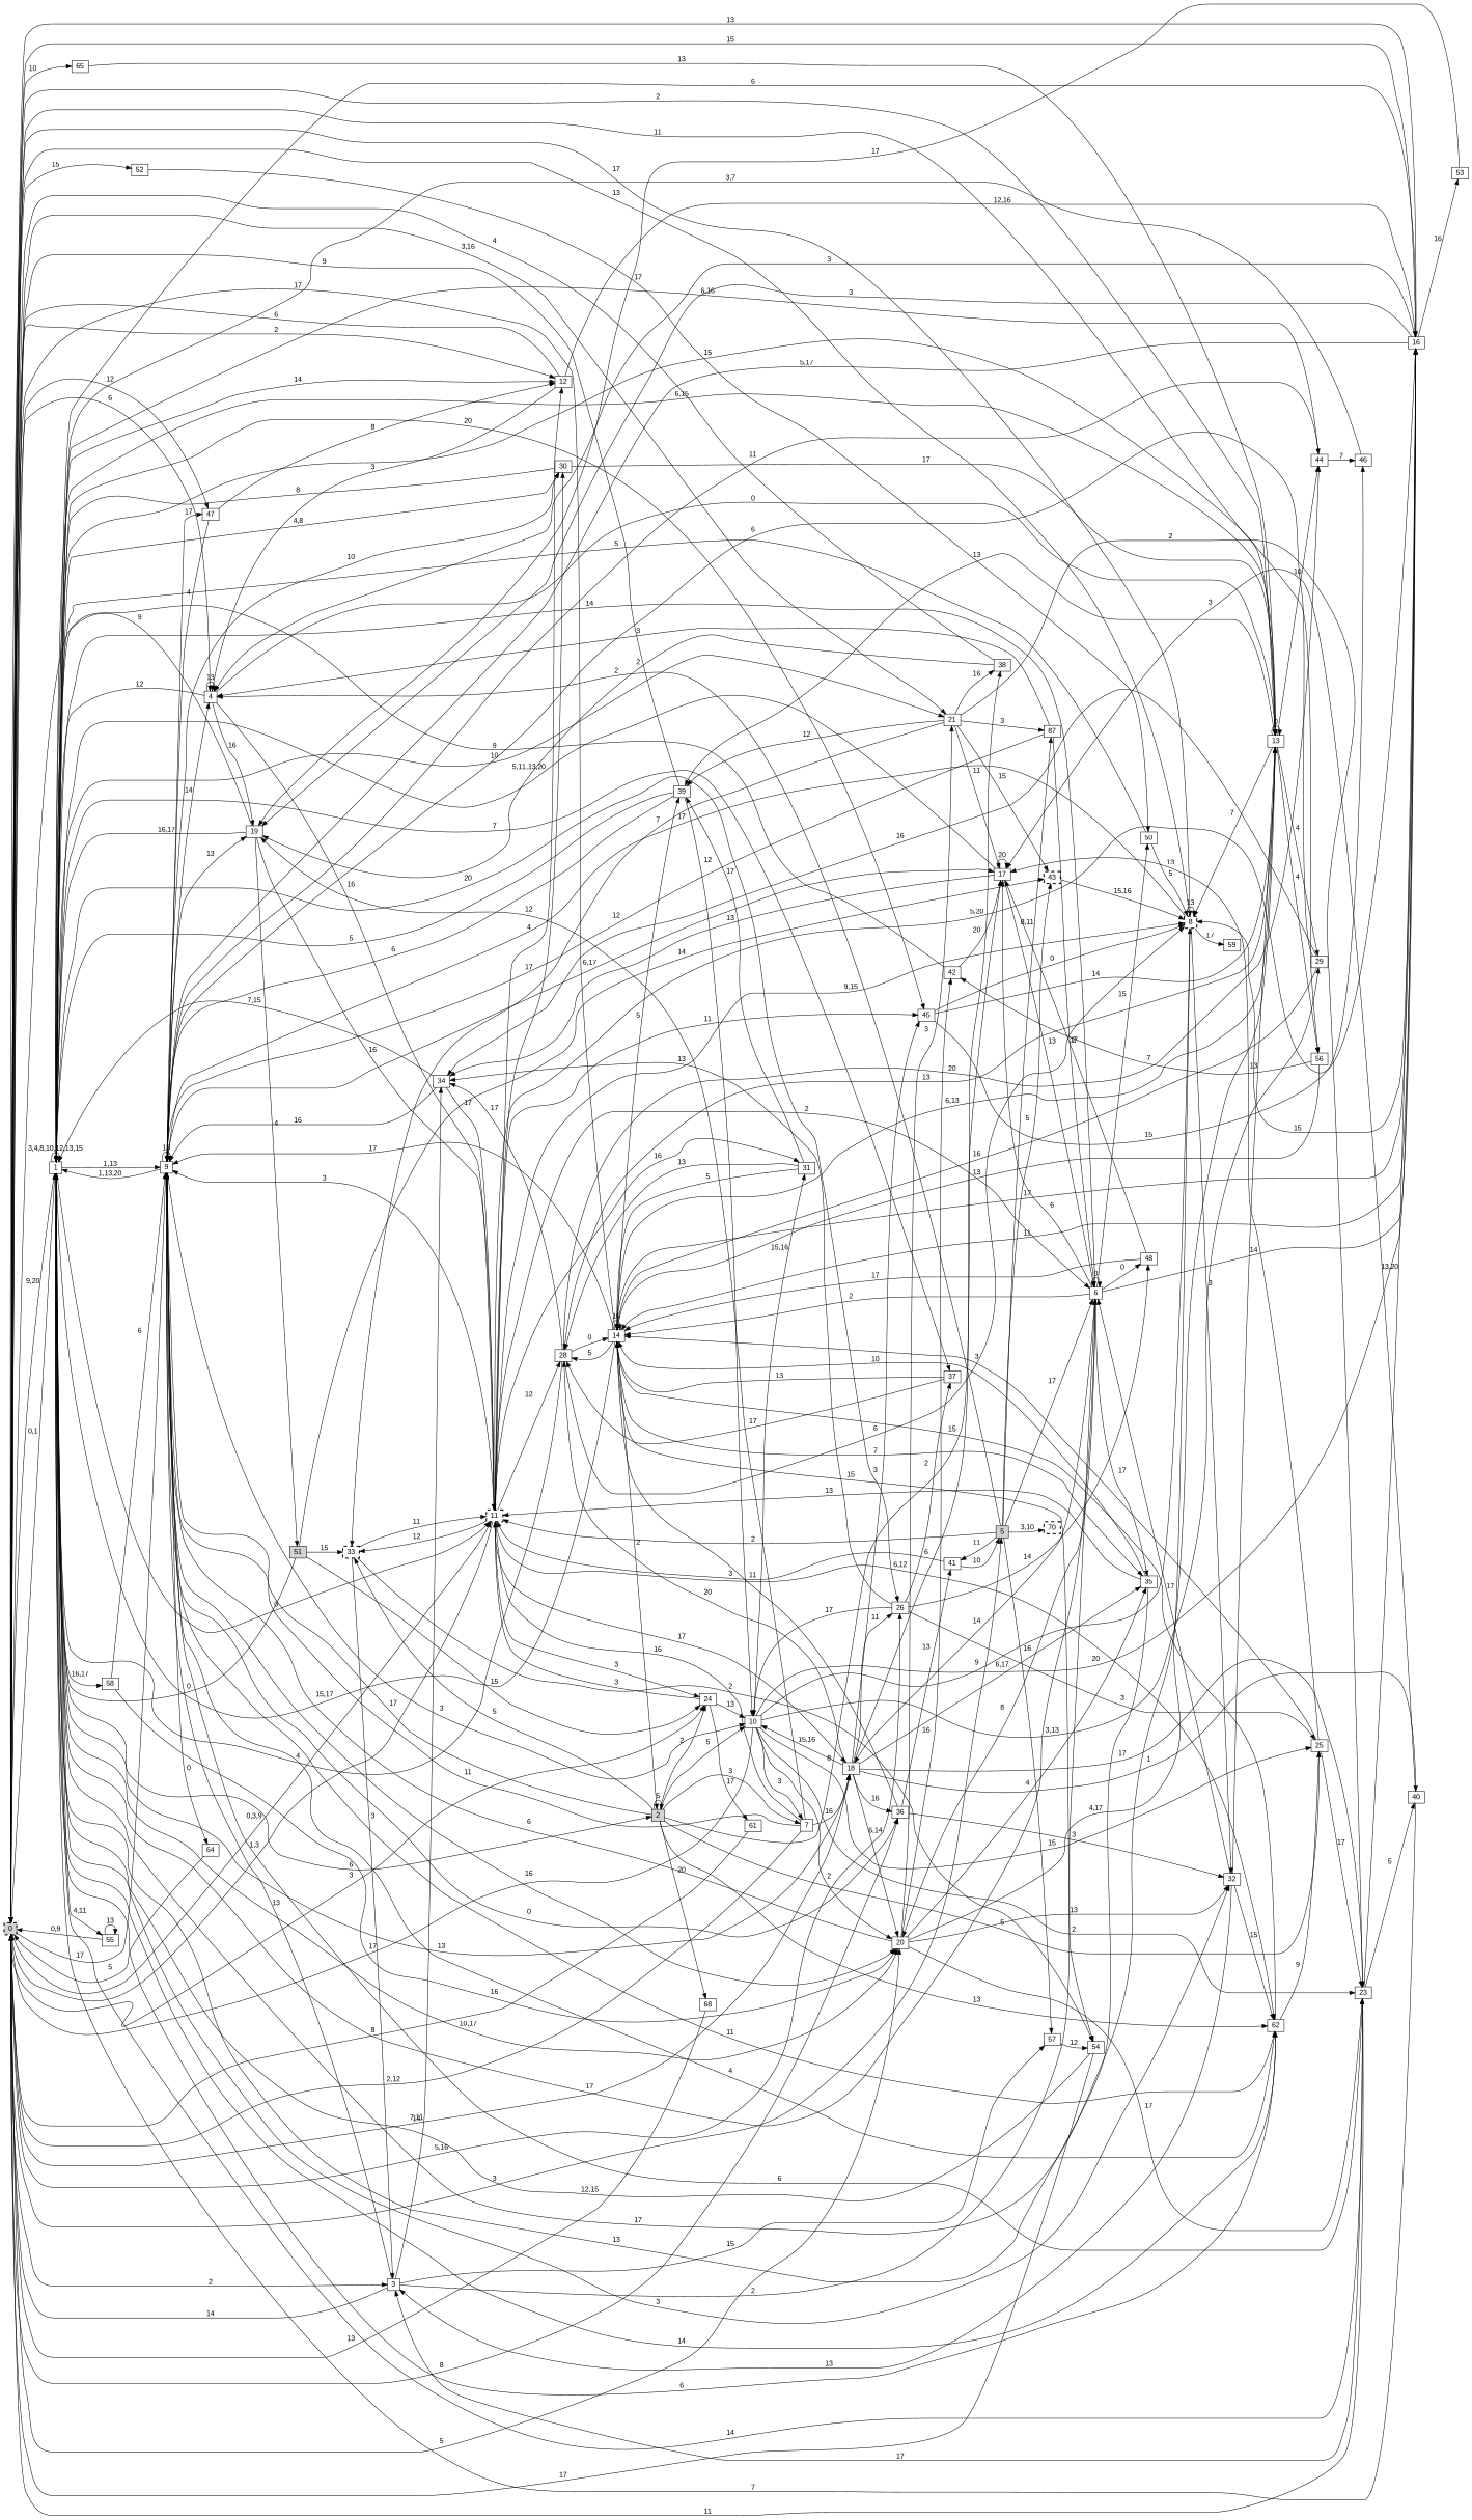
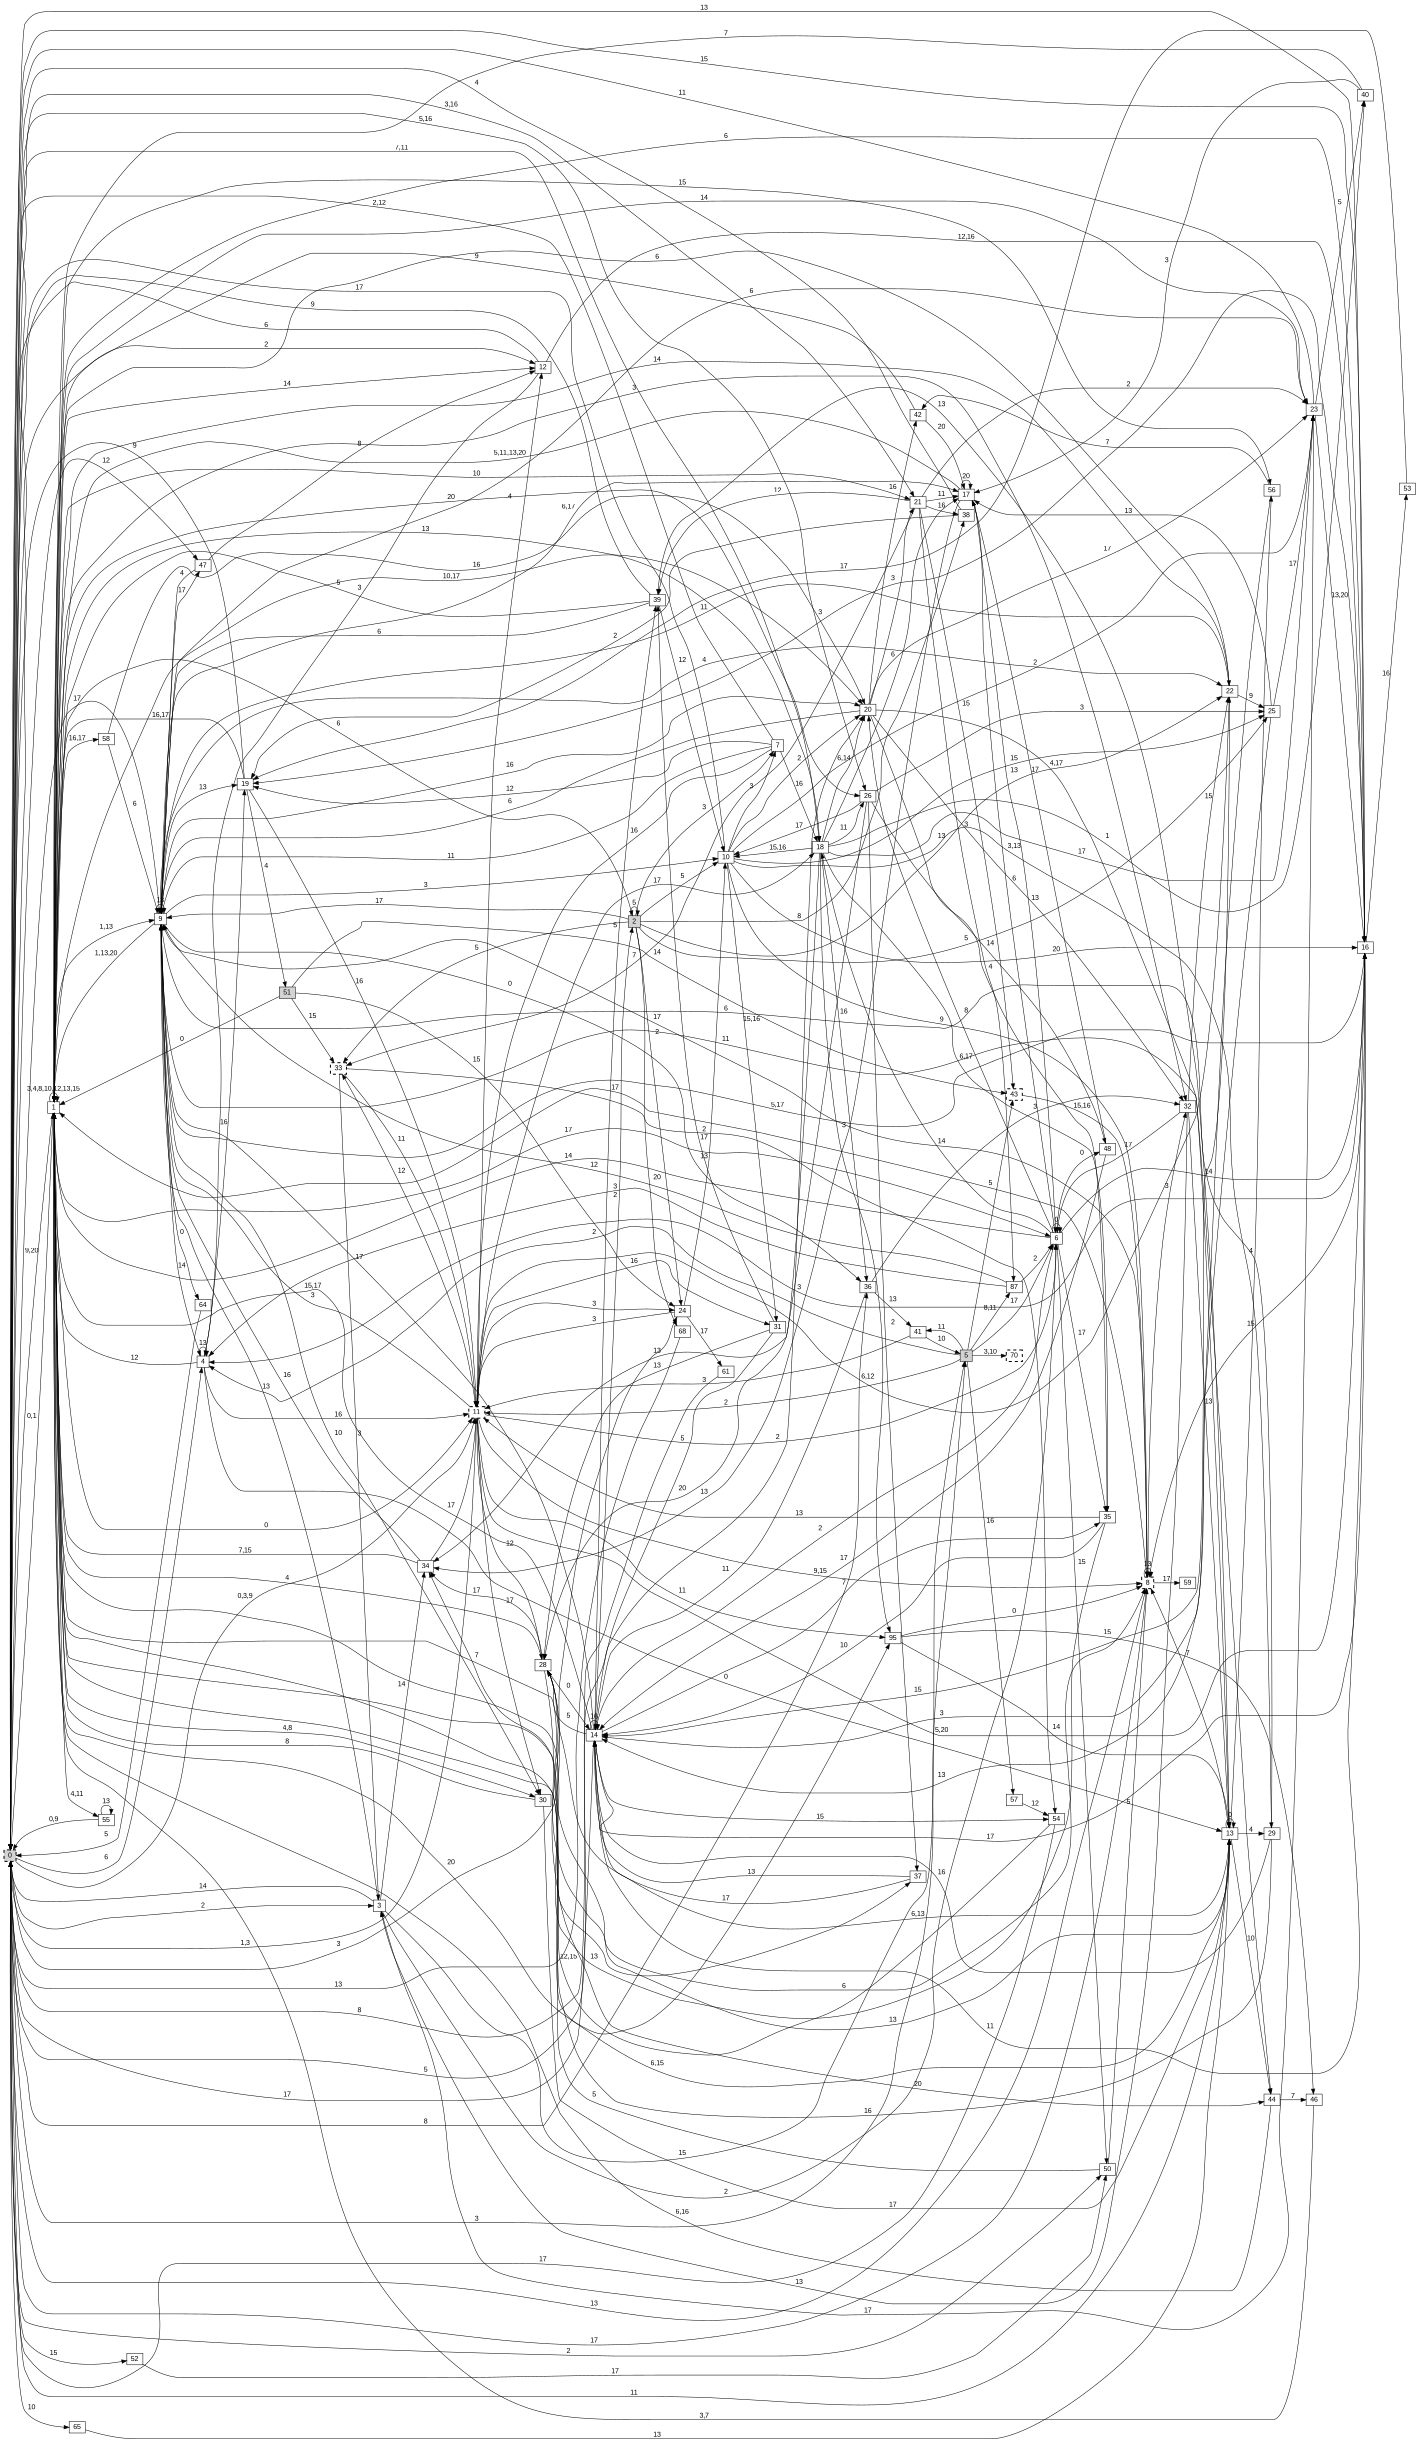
  digraph {
    rankdir=LR
    node [fontname=Arial shape=box]
    edge [fontname=Arial]
    n1 [height=0.1 label=0 style="filled,bold,dashed" width=0.1]
    n2 [height=0.1 label=1 width=0.1]
    n3 [height=0.1 label=3 width=0.1]
    n4 [height=0.1 label=4 width=0.1]
    n5 [height=0.1 label=5 style=filled width=0.1]
    n6 [height=0.1 label=8 style="bold,dashed" width=0.1]
    n7 [height=0.1 label=9 width=0.1]
    n8 [height=0.1 label=11 style="bold,dashed" width=0.1]
    n9 [height=0.1 label=12 width=0.1]
    n10 [height=0.1 label=13 width=0.1]
    n11 [height=0.1 label=16 width=0.1]
    n12 [height=0.1 label=18 width=0.1]
    n13 [height=0.1 label=20 width=0.1]
    n14 [height=0.1 label=21 width=0.1]
    n15 [height=0.1 label=24 width=0.1]
    n16 [height=0.1 label=26 width=0.1]
    n17 [height=0.1 label=36 width=0.1]
    n18 [height=0.1 label=47 width=0.1]
    n19 [height=0.1 label=52 width=0.1]
    n20 [height=0.1 label=65 width=0.1]
    n21 [height=0.1 label=2 style=filled width=0.1]
    n22 [height=0.1 label=6 width=0.1]
-   n23 [height=0.1 label=62 width=0.1]
+   n23 [height=0.1 label=22 width=0.1]
    n24 [height=0.1 label=30 width=0.1]
    n25 [height=0.1 label=32 width=0.1]
    n26 [height=0.1 label=37 width=0.1]
-   n27 [height=0.1 label=45 width=0.1]
+   n27 [height=0.1 label=95 width=0.1]
    n28 [height=0.1 label=55 width=0.1]
    n29 [height=0.1 label=56 width=0.1]
    n30 [height=0.1 label=58 width=0.1]
    n31 [height=0.1 label=34 width=0.1]
    n32 [height=0.1 label=19 width=0.1]
    n33 [height=0.1 label=87 width=0.1]
    n34 [height=0.1 label=41 width=0.1]
    n35 [height=0.1 label=43 style="bold,dashed" width=0.1]
    n36 [height=0.1 label=57 width=0.1]
    n37 [height=0.1 label=70 style="bold,dashed" width=0.1]
    n38 [height=0.1 label=59 width=0.1]
    n39 [height=0.1 label=10 width=0.1]
    n40 [height=0.1 label=17 width=0.1]
    n41 [height=0.1 label=23 width=0.1]
    n42 [height=0.1 label=44 width=0.1]
    n43 [height=0.1 label=64 width=0.1]
    n44 [height=0.1 label=33 style="bold,dashed" width=0.1]
    n45 [height=0.1 label=31 width=0.1]
    n46 [height=0.1 label=28 width=0.1]
    n47 [height=0.1 label=14 width=0.1]
    n48 [height=0.1 label=29 width=0.1]
    n49 [height=0.1 label=39 width=0.1]
    n50 [height=0.1 label=53 width=0.1]
    n51 [height=0.1 label=35 width=0.1]
    n52 [height=0.1 label=40 width=0.1]
    n53 [height=0.1 label=42 width=0.1]
    n54 [height=0.1 label=38 width=0.1]
    n55 [height=0.1 label=61 width=0.1]
    n56 [height=0.1 label=25 width=0.1]
    n57 [height=0.1 label=48 width=0.1]
    n58 [height=0.1 label=50 width=0.1]
    n59 [height=0.1 label=7 width=0.1]
    n60 [height=0.1 label=68 width=0.1]
    n61 [height=0.1 label=46 width=0.1]
    n62 [height=0.1 label=54 width=0.1]
    n63 [height=0.1 label=51 style=filled width=0.1]
    n1 -> n2 [label="0,1"]
    n1 -> n3 [label=2]
    n1 -> n4 [label=6]
    n1 -> n5 [label=3]
    n1 -> n6 [label=17]
    n1 -> n7 [label=17]
    n1 -> n8 [label="0,3,9"]
    n1 -> n9 [label=2]
-   n1 -> n10 [label=2]
+   n1 -> n58 [label=2]
    n1 -> n11 [label=13]
    n1 -> n12 [label="7,11"]
    n1 -> n13 [label=5]
    n1 -> n14 [label="3,16"]
    n1 -> n15 [label=3]
    n1 -> n16 [label="5,16"]
    n1 -> n17 [label=8]
    n1 -> n18 [label=12]
    n1 -> n19 [label=15]
    n1 -> n20 [label=10]
    n2 -> n1 [label="9,20"]
    n2 -> n2 [label="3,4,8,10,12,13,15"]
    n2 -> n7 [label="1,13"]
    n2 -> n8 [label=0]
    n2 -> n9 [label=14]
    n2 -> n10 [label="6,15"]
    n2 -> n12 [label=13]
    n2 -> n13 [label="10,17"]
    n2 -> n14 [label=10]
    n2 -> n16 [label=20]
    n2 -> n21 [label=6]
    n2 -> n22 [label=17]
    n2 -> n23 [label=14]
    n2 -> n24 [label="4,8"]
    n2 -> n25 [label=3]
    n2 -> n26 [label=7]
    n2 -> n27 [label=20]
    n2 -> n28 [label="4,11"]
    n2 -> n29 [label=15]
    n2 -> n30 [label="16,17"]
    n3 -> n1 [label=14]
-   n3 -> n36 [label=15]
+   n3 -> n5 [label=15]
    n3 -> n7 [label=13]
    n3 -> n22 [label=2]
    n3 -> n31 [label=14]
    n4 -> n2 [label=12]
    n4 -> n4 [label=13]
    n4 -> n8 [label=16]
    n4 -> n10 [label=0]
    n4 -> n32 [label=16]
    n5 -> n4 [label=2]
    n5 -> n8 [label=2]
    n5 -> n22 [label=17]
    n5 -> n33 [label="8,11"]
    n5 -> n34 [label=11]
    n5 -> n35 [label=5]
    n5 -> n36 [label=16]
    n5 -> n37 [label="3,10"]
    n6 -> n1 [label=13]
    n6 -> n2 [label=17]
    n6 -> n6 [label=13]
    n6 -> n7 [label=17]
    n6 -> n25 [label=3]
    n6 -> n38 [label=17]
    n7 -> n2 [label="1,13,20"]
    n7 -> n4 [label=14]
    n7 -> n7 [label=13]
    n7 -> n13 [label=16]
    n7 -> n17 [label=0]
    n7 -> n18 [label=17]
    n7 -> n23 [label=4]
    n7 -> n24 [label=10]
    n7 -> n32 [label=13]
    n7 -> n39 [label=3]
    n7 -> n40 [label="6,17"]
    n7 -> n41 [label=6]
    n7 -> n42 [label=11]
    n7 -> n43 [label=0]
    n8 -> n1 [label="1,3"]
    n8 -> n6 [label="9,15"]
    n8 -> n7 [label=3]
    n8 -> n9 [label=4]
    n8 -> n11 [label="5,20"]
    n8 -> n12 [label=17]
    n8 -> n15 [label=3]
    n8 -> n22 [label=2]
    n8 -> n23 [label="6,12"]
    n8 -> n24 [label=17]
    n8 -> n27 [label=11]
    n8 -> n44 [label=12]
    n8 -> n45 [label=16]
    n8 -> n46 [label=12]
    n9 -> n1 [label=6]
    n9 -> n4 [label=3]
    n9 -> n11 [label="12,16"]
    n10 -> n1 [label=11]
    n10 -> n6 [label=7]
    n10 -> n10 [label=0]
    n10 -> n29 [label=4]
    n10 -> n42 [label=10]
    n10 -> n46 [label=13]
    n10 -> n47 [label="6,13"]
    n10 -> n48 [label=4]
    n10 -> n49 [label=13]
    n11 -> n1 [label=15]
    n11 -> n2 [label=6]
    n11 -> n4 [label=3]
    n11 -> n6 [label=15]
    n11 -> n7 [label="5,17"]
    n11 -> n32 [label=3]
    n11 -> n47 [label=11]
    n11 -> n50 [label=16]
    n12 -> n13 [label="6,14"]
    n12 -> n16 [label=11]
    n12 -> n17 [label=16]
    n12 -> n27 [label=3]
    n12 -> n39 [label="15,16"]
    n12 -> n40 [label=6]
    n12 -> n41 [label=17]
    n12 -> n46 [label=20]
    n12 -> n51 [label="6,17"]
    n12 -> n52 [label=1]
    n13 -> n7 [label=6]
    n13 -> n10 [label="4,17"]
    n13 -> n14 [label=3]
    n13 -> n25 [label=13]
    n13 -> n41 [label=17]
    n13 -> n51 [label=4]
    n13 -> n53 [label=16]
    n14 -> n33 [label=3]
    n14 -> n35 [label=15]
    n14 -> n40 [label=11]
    n14 -> n41 [label=2]
    n14 -> n44 [label=7]
    n14 -> n49 [label=12]
    n14 -> n54 [label=16]
    n15 -> n8 [label=3]
    n15 -> n39 [label=13]
    n15 -> n55 [label=17]
    n16 -> n26 [label=2]
    n16 -> n31 [label=13]
    n16 -> n39 [label=17]
    n16 -> n56 [label=3]
    n16 -> n57 [label=14]
    n17 -> n25 [label=3]
    n17 -> n34 [label=13]
    n17 -> n47 [label=11]
    n18 -> n7 [label=4]
    n18 -> n9 [label=8]
    n19 -> n58 [label=17]
    n20 -> n10 [label=13]
    n21 -> n7 [label=17]
    n21 -> n15 [label=2]
    n21 -> n21 [label=5]
    n21 -> n23 [label=13]
    n21 -> n39 [label=5]
    n21 -> n44 [label=5]
    n21 -> n54 [label=8]
    n21 -> n56 [label=5]
    n21 -> n59 [label=3]
    n21 -> n60 [label=20]
    n22 -> n2 [label=14]
    n22 -> n11 [label=14]
    n22 -> n12 [label=14]
    n22 -> n13 [label=8]
    n22 -> n22 [label=0]
    n22 -> n40 [label=6]
    n22 -> n47 [label=2]
    n22 -> n51 [label=17]
    n22 -> n57 [label=0]
    n22 -> n58 [label=15]
    n23 -> n2 [label=6]
    n23 -> n7 [label=11]
    n23 -> n47 [label=15]
    n23 -> n56 [label=9]
    n24 -> n2 [label=8]
    n24 -> n10 [label=17]
    n25 -> n3 [label=13]
    n25 -> n10 [label=13]
    n25 -> n22 [label=17]
    n25 -> n23 [label=15]
    n26 -> n46 [label=17]
    n26 -> n47 [label=13]
    n27 -> n6 [label=0]
    n27 -> n10 [label=14]
    n27 -> n61 [label=15]
    n28 -> n1 [label="0,9"]
    n28 -> n28 [label=13]
    n29 -> n47 [label=13]
    n29 -> n53 [label=7]
    n30 -> n7 [label=6]
    n30 -> n13 [label=16]
    n31 -> n2 [label="7,15"]
    n31 -> n7 [label=16]
    n31 -> n8 [label=17]
    n32 -> n1 [label=9]
    n32 -> n2 [label="16,17"]
    n32 -> n8 [label=16]
    n32 -> n63 [label=4]
    n33 -> n4 [label=3]
    n33 -> n7 [label=12]
    n33 -> n22 [label=2]
    n34 -> n5 [label=10]
    n34 -> n8 [label=3]
    n35 -> n6 [label="15,16"]
    n36 -> n62 [label=12]
    n39 -> n1 [label=17]
    n39 -> n6 [label=9]
    n39 -> n11 [label=20]
    n39 -> n13 [label=2]
    n39 -> n41 [label=2]
    n39 -> n45 [label="15,16"]
    n39 -> n48 [label="3,13"]
    n39 -> n56 [label=15]
    n39 -> n59 [label=3]
    n40 -> n2 [label="5,11,13,20"]
    n40 -> n22 [label=13]
    n40 -> n31 [label=13]
    n40 -> n40 [label=20]
    n41 -> n1 [label=11]
    n41 -> n2 [label=14]
    n41 -> n3 [label=17]
    n41 -> n11 [label="13,20"]
    n41 -> n52 [label=5]
    n42 -> n2 [label="6,16"]
    n42 -> n61 [label=7]
    n43 -> n1 [label=5]
    n44 -> n3 [label=3]
    n44 -> n8 [label=11]
    n44 -> n62 [label=2]
    n45 -> n46 [label=13]
    n45 -> n47 [label=5]
    n45 -> n49 [label=17]
    n46 -> n2 [label=4]
    n46 -> n6 [label=6]
    n46 -> n31 [label=17]
    n46 -> n42 [label=20]
    n46 -> n47 [label=0]
    n47 -> n1 [label=17]
    n47 -> n2 [label="15,17"]
    n47 -> n7 [label=17]
    n47 -> n11 [label=17]
    n47 -> n21 [label=2]
    n47 -> n46 [label=5]
    n47 -> n47 [label=16]
    n47 -> n49 [label=5]
    n47 -> n51 [label=7]
    n47 -> n62 [label=15]
    n48 -> n7 [label=6]
    n48 -> n31 [label=16]
    n48 -> n47 [label=16]
    n49 -> n1 [label=9]
    n49 -> n2 [label=5]
    n49 -> n7 [label=6]
    n49 -> n39 [label=12]
    n50 -> n32 [label=17]
    n51 -> n2 [label=13]
    n51 -> n8 [label=13]
    n51 -> n47 [label=10]
    n52 -> n2 [label=7]
    n52 -> n40 [label=3]
    n53 -> n2 [label=9]
    n53 -> n40 [label=20]
    n54 -> n1 [label=4]
    n54 -> n32 [label=2]
    n55 -> n1 [label=8]
    n56 -> n40 [label=13]
    n56 -> n41 [label=17]
    n56 -> n47 [label=3]
    n57 -> n40 [label=17]
    n57 -> n47 [label=17]
    n58 -> n2 [label=5]
    n58 -> n6 [label=5]
    n59 -> n1 [label="2,12"]
    n59 -> n7 [label=11]
    n59 -> n8 [label=16]
    n59 -> n12 [label=16]
    n59 -> n32 [label=12]
    n60 -> n1 [label=13]
    n61 -> n2 [label="3,7"]
    n62 -> n1 [label=17]
    n62 -> n2 [label="12,15"]
    n63 -> n2 [label=0]
    n63 -> n15 [label=15]
    n63 -> n35 [label=14]
    n63 -> n44 [label=15]
  }
